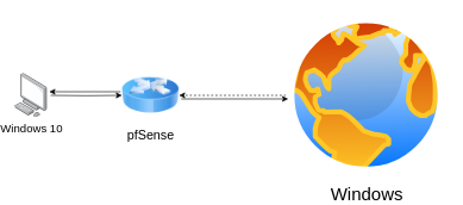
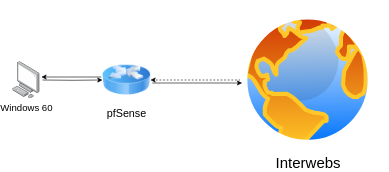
  <mxCell id="0" />
  <mxCell id="1" parent="0" />
  <mxCell id="2" style="edgeStyle=orthogonalEdgeStyle;rounded=0;orthogonalLoop=1;jettySize=auto;html=1;exitX=0;exitY=0.5;exitDx=0;exitDy=0;dashed=1;" edge="1" parent="1" source="3" target="5"><mxGeometry relative="1" as="geometry" /></mxCell>
- <mxCell id="3" value="Windows" style="aspect=fixed;perimeter=ellipsePerimeter;html=1;align=center;shadow=0;dashed=0;spacingTop=3;image;image=img/lib/active_directory/internet_globe.svg;horizontal=1;fontSize=25;" vertex="1" parent="1"><mxGeometry x="400" y="20.5" width="225" height="225" as="geometry" /></mxCell>
- <mxCell id="4" value="Windows 10" style="points=[];aspect=fixed;html=1;align=center;shadow=0;dashed=0;image;image=img/lib/allied_telesis/computer_and_terminals/Personal_Computer.svg;fontSize=16;" vertex="1" parent="1"><mxGeometry x="20" y="102.1" width="45.6" height="61.8" as="geometry" /></mxCell>
+ <mxCell id="3" value="Interwebs" style="aspect=fixed;perimeter=ellipsePerimeter;html=1;align=center;shadow=0;dashed=0;spacingTop=3;image;image=img/lib/active_directory/internet_globe.svg;horizontal=1;fontSize=25;" vertex="1" parent="1"><mxGeometry x="400" y="20.5" width="225" height="225" as="geometry" /></mxCell>
+ <mxCell id="4" value="Windows 60" style="points=[];aspect=fixed;html=1;align=center;shadow=0;dashed=0;image;image=img/lib/allied_telesis/computer_and_terminals/Personal_Computer.svg;fontSize=16;" vertex="1" parent="1"><mxGeometry x="20" y="102.1" width="45.6" height="61.8" as="geometry" /></mxCell>
  <mxCell id="5" value="pfSense" style="image;html=1;image=img/lib/clip_art/networking/Router_Icon_128x128.png;fontSize=18;" vertex="1" parent="1"><mxGeometry x="170" y="93" width="80" height="80" as="geometry" /></mxCell>
  <mxCell id="6" style="edgeStyle=orthogonalEdgeStyle;rounded=0;orthogonalLoop=1;jettySize=auto;html=1;exitX=1;exitY=0.5;exitDx=0;exitDy=0;entryX=0;entryY=0.5;entryDx=0;entryDy=0;" edge="1" parent="1"><mxGeometry relative="1" as="geometry"><mxPoint x="253" y="138" as="sourcePoint" /><mxPoint x="403" y="138" as="targetPoint" /></mxGeometry></mxCell>
  <mxCell id="7" style="edgeStyle=orthogonalEdgeStyle;rounded=0;orthogonalLoop=1;jettySize=auto;html=1;exitX=0;exitY=0.5;exitDx=0;exitDy=0;" edge="1" parent="1"><mxGeometry relative="1" as="geometry"><mxPoint x="168" y="128" as="sourcePoint" /><mxPoint x="68" y="128" as="targetPoint" /></mxGeometry></mxCell>
  <mxCell id="8" style="edgeStyle=orthogonalEdgeStyle;rounded=0;orthogonalLoop=1;jettySize=auto;html=1;entryX=0;entryY=0.5;entryDx=0;entryDy=0;" edge="1" parent="1" target="5"><mxGeometry relative="1" as="geometry"><mxPoint x="70" y="133" as="sourcePoint" /><mxPoint x="160" y="168" as="targetPoint" /></mxGeometry></mxCell>
